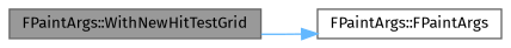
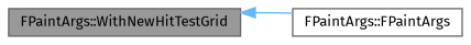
  digraph {
    rankdir=LR
    fontname="Fira Sans"
    node [fontname="Fira Sans" fontsize=10 shape=box style=filled]
    n1 [color=gray40 fillcolor=grey60 fontcolor=black height=0.2 label="FPaintArgs::WithNewHitTestGrid" width=0.4]
    n2 [color=grey40 fillcolor=white height=0.2 label="FPaintArgs::FPaintArgs" width=0.4]
-   n1 -> n2 [color=steelblue1 fontname="Fira Sans" fontsize=10 labelfontname=Helvetica labelfontsize=10 style=solid]
+   n2 -> n1 [color=steelblue1 fontname="Fira Sans" fontsize=10 labelfontname=Helvetica labelfontsize=10 style=solid]
  }
